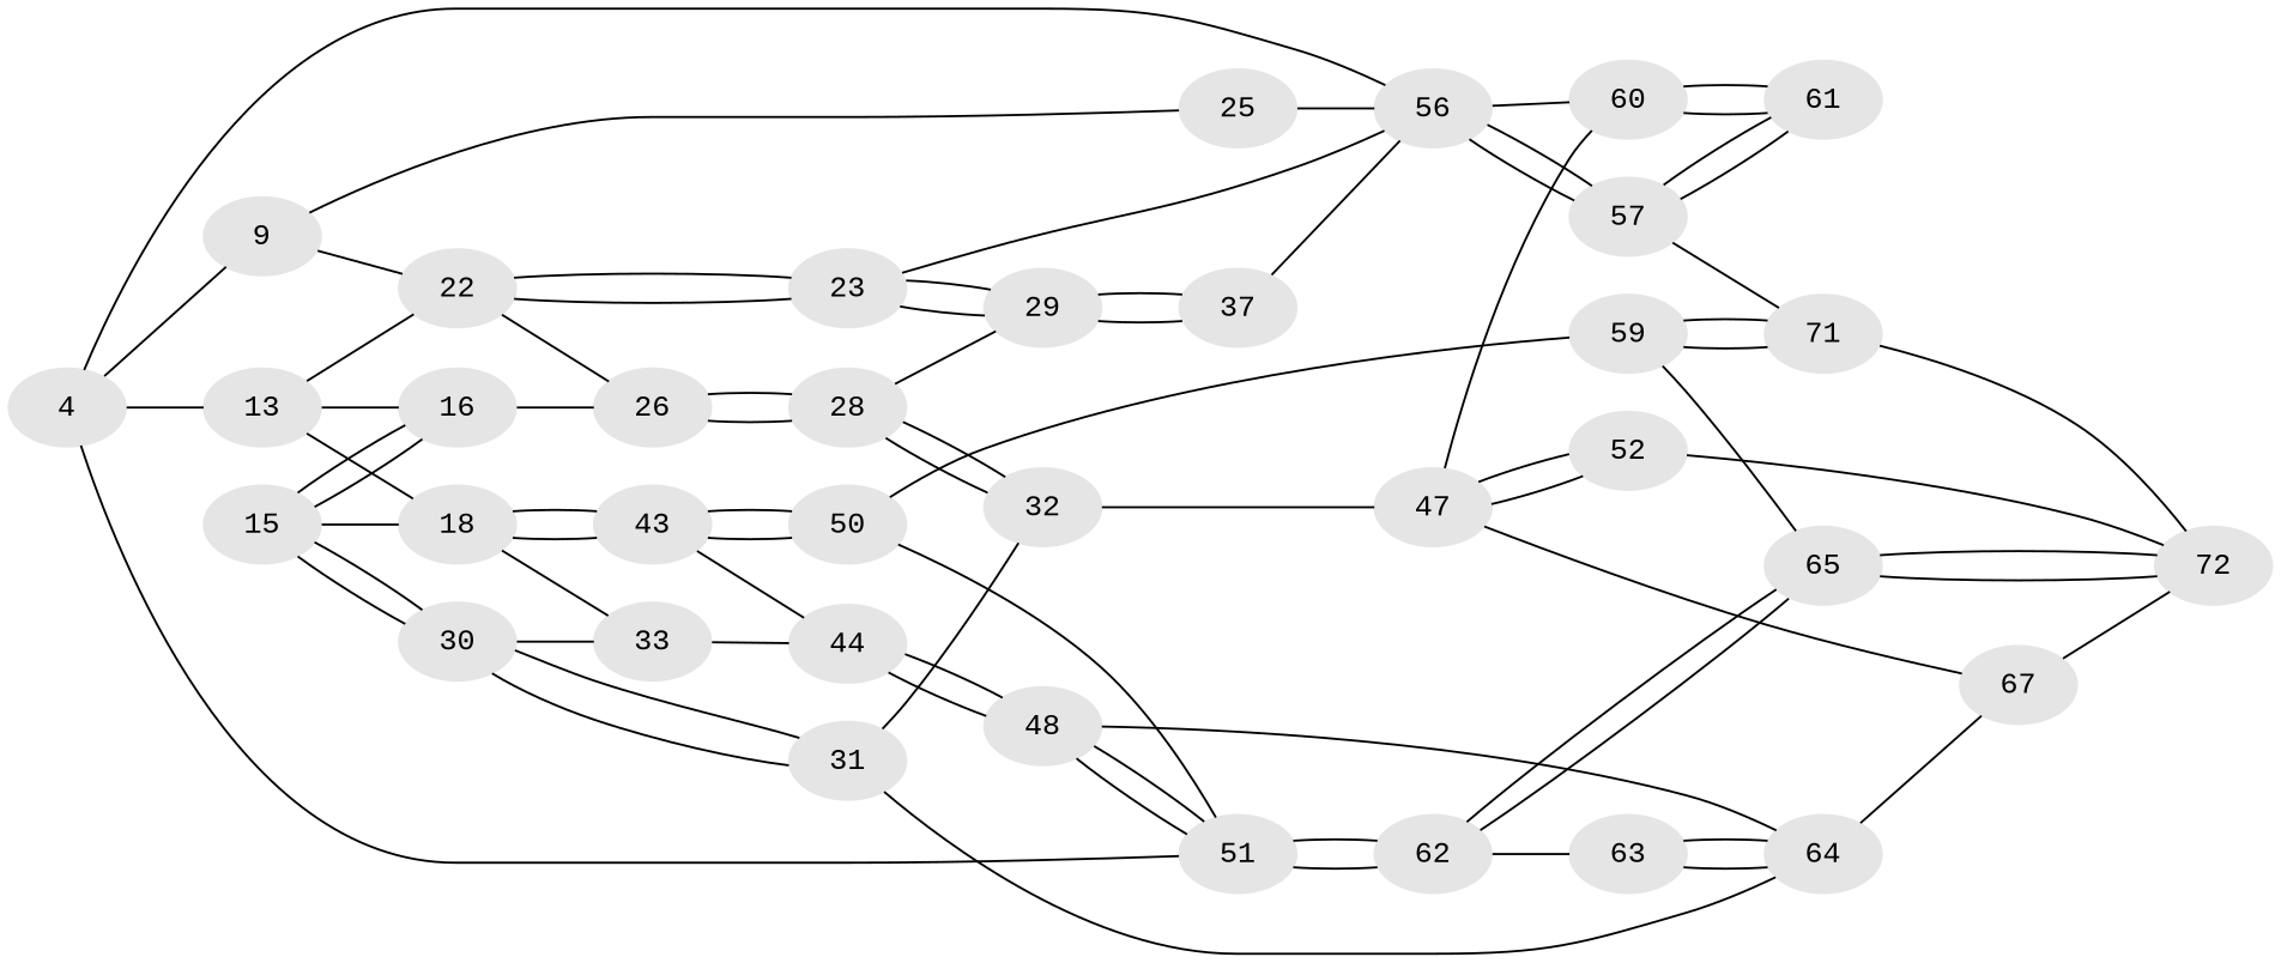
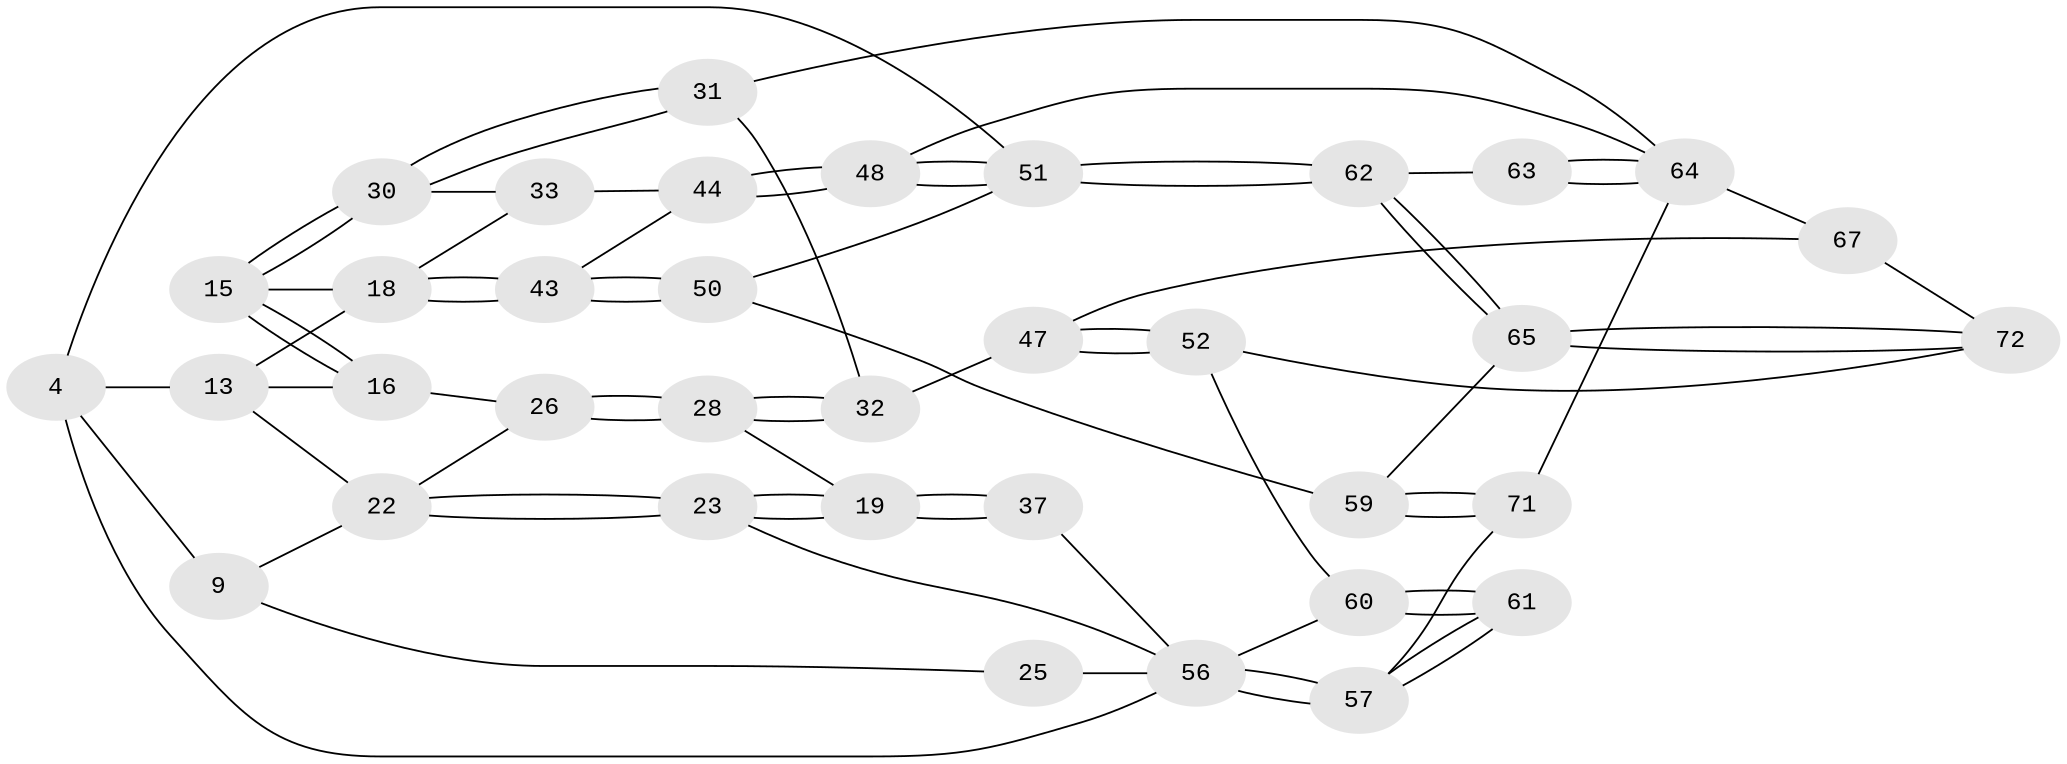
  graph {
    fontname="Liberation Mono"
    rankdir=LR
    node [color=gray90 fontname="Liberation Mono" style=filled]
    edge [fontname="Liberation Mono"]
    4 [super="+3"]
    9 [super="+5+8"]
    13 [super="+12+11"]
    56 [super="+36+27+19+35+34"]
    51
    22 [super="+7"]
    25 [super="+21"]
    16
    18 [super="+17"]
    60 [super="+54+55"]
    57
    59 [super="+49"]
    71 [super="+69"]
    65
    26
    23
    33
    43
    15
    30
    31
    28
    44 [super="+39"]
    50
-   29
+   29 [label=19]
    37
    32
    47 [super="+38"]
    64 [super="+45+42+41"]
    67 [super="+46+66"]
    52
    48 [super="+40"]
    72 [super="+70"]
    62
    63
    61
    4 -- 9
    4 -- 13 [weight=3]
    4 -- 56
    4 -- 51 [weight=2]
    9 -- 22
    9 -- 25 [weight=2]
    13 -- 22
    13 -- 16
    13 -- 18 [weight=2]
    56 -- 60 [weight=2]
    56 -- 57
    56 -- 57
    51 -- 62
    51 -- 62
    22 -- 26
    22 -- 23
    22 -- 23
    25 -- 56 [weight=3]
    16 -- 26
    18 -- 33
    18 -- 43
    18 -- 43
    60 -- 61 [weight=2]
    60 -- 61
    57 -- 71
    57 -- 61
    57 -- 61
    59 -- 71 [weight=2]
    59 -- 71
    59 -- 65
-   71 -- 72
+   71 -- 64
    65 -- 72
    65 -- 72
    26 -- 28
    26 -- 28
    23 -- 56
    23 -- 29
    23 -- 29
    33 -- 44
    43 -- 44
    43 -- 50
    43 -- 50
    15 -- 16
    15 -- 16
    15 -- 18
    15 -- 30
    15 -- 30
    30 -- 33
    30 -- 31
    30 -- 31
    31 -- 32
    31 -- 64
    28 -- 29
    28 -- 32
    28 -- 32
    44 -- 48 [weight=2]
    44 -- 48
    50 -- 51
    50 -- 59
    29 -- 37
    29 -- 37
    37 -- 56
    32 -- 47
    47 -- 67
    47 -- 52
    47 -- 52
    64 -- 67 [weight=2]
    67 -- 72 [weight=2]
-   47 -- 60
+   52 -- 60
    52 -- 72
    48 -- 51
    48 -- 51
    48 -- 64
    62 -- 65
    62 -- 65
    62 -- 63
    63 -- 64 [weight=2]
    63 -- 64
  }
